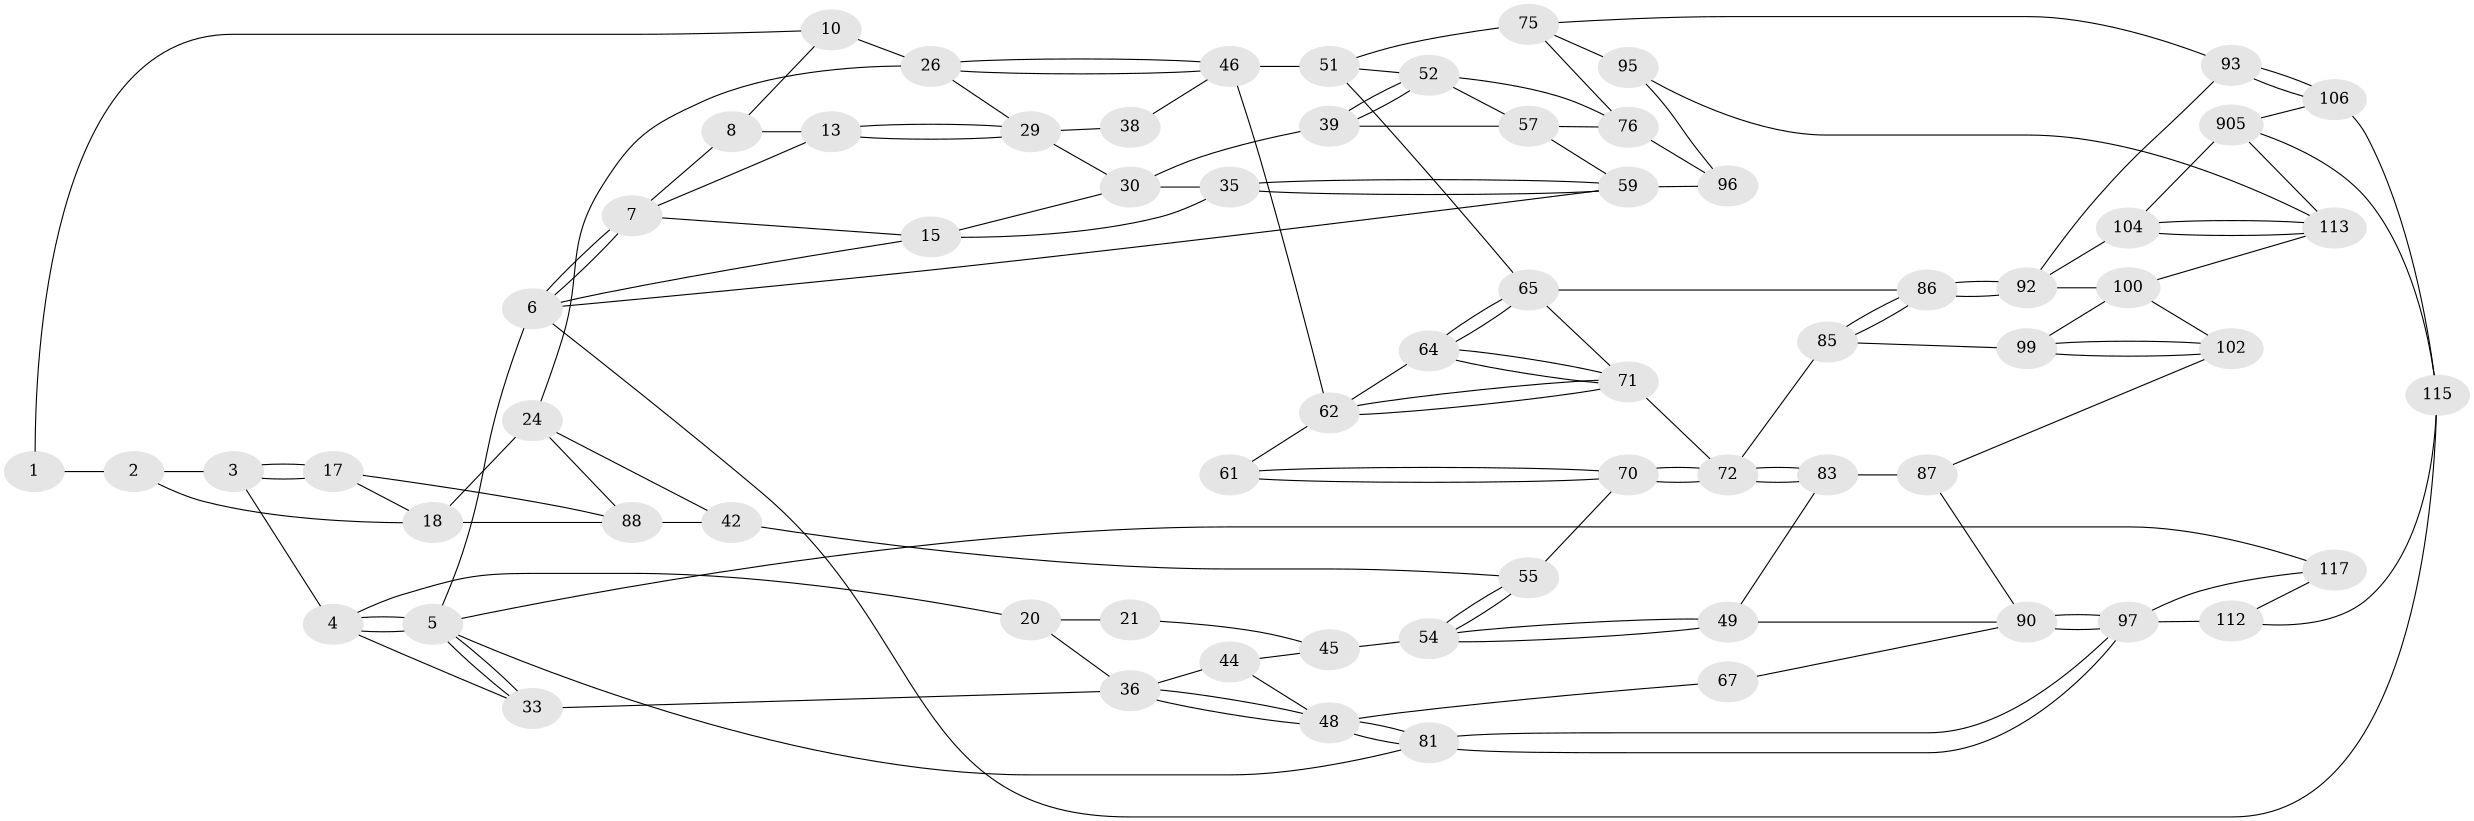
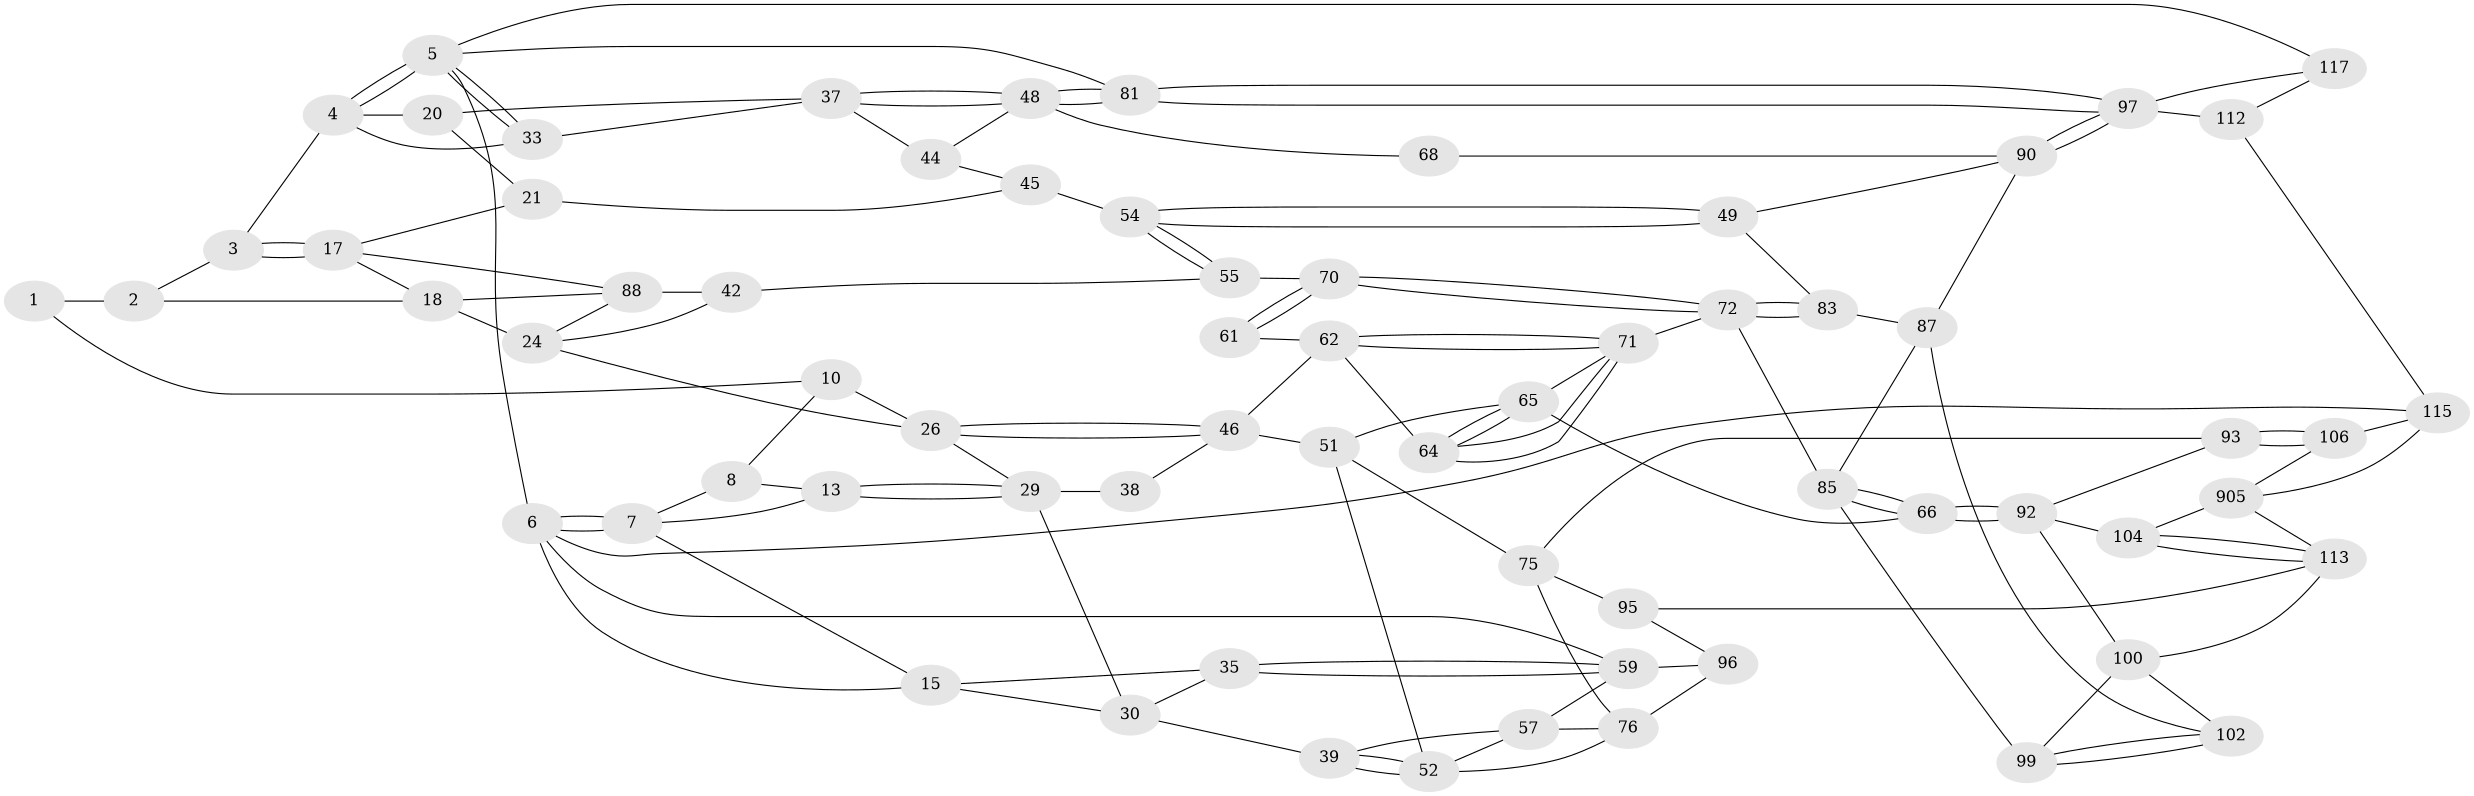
  graph {
    rankdir=LR
    node [color=gray90 style=filled]
    1 [super="+9"]
    2 [super="+12"]
    10
    3
    18 [super="+23"]
    26 [super="+27"]
    4 [super="+19"]
    17 [super="+22"]
    n9 [label=88 super="+32"]
    24 [super="+25"]
    5 [super="+80"]
    20
    33
    21 [super="+41"]
    6 [super="+79"]
    81
    117
-   36 [super="+37"]
+   36 [super="+37" label=37]
    7 [super="+14"]
    15 [super="+16"]
    59 [super="+78"]
    115 [super="+116"]
    97 [super="+111"]
    8 [super="+11"]
    13
    30 [super="+34"]
    35
    96 [super="+103"]
    29 [super="+31"]
    46 [super="+47"]
    38
    39 [super="+40"]
    45 [super="+53"]
    42 [super="+43"]
    44 [super="+50"]
    48 [super="+49"]
    55 [super="+56"]
    54
    51 [super="+66"]
    62 [super="+63"]
    52 [super="+60"]
    57 [super="+58"]
-   67 [super="+89"]
+   67 [super="+89" label=68]
    76 [super="+84"]
    70
    n46 [label=49 super="+82"]
    65 [super="+77"]
    75 [super="+94"]
    64
    71 [super="+74"]
    90 [super="+91"]
-   86
+   86 [label=66]
    93
    95 [super="+108"]
    83
    61
    72 [super="+73"]
    92 [super="+101"]
    87 [super="+98"]
    85 [super="+88"]
    99
    106 [super="+107"]
    113
    112 [super="+118"]
    102 [super="+109"]
    100 [super="+110"]
    104
    n68 [label=905 super="+114"]
    1 -- 2 [weight=2]
    1 -- 10
    2 -- 3
    2 -- 18
    10 -- 26
    3 -- 4
    3 -- 17
    3 -- 17
    18 -- n9
    18 -- 24
    26 -- 29
    26 -- 46
    26 -- 46
    4 -- 5
    4 -- 5
    4 -- 20
    4 -- 33
    17 -- 18
    17 -- n9
+   17 -- 21
    n9 -- 42
    24 -- 26
    24 -- n9
    24 -- 42
    5 -- 33
    5 -- 33
    5 -- 6 [weight=2]
    5 -- 81
    5 -- 117
    20 -- 21
    20 -- 36
    33 -- 36
    21 -- 45
    6 -- 7
    6 -- 7
    6 -- 15
    6 -- 59
    6 -- 115
    81 -- 97
    81 -- 97
    36 -- 44
    36 -- 48
    36 -- 48
    7 -- 15
    7 -- 8
    7 -- 13
    15 -- 30
    15 -- 35
    59 -- 96
    97 -- 117
    97 -- 112
    8 -- 10
    8 -- 13
    13 -- 29
    13 -- 29
    30 -- 35
    30 -- 39
    35 -- 59
    35 -- 59
    29 -- 30
    29 -- 38
    46 -- 51
    46 -- 62
    38 -- 46
    39 -- 52
    39 -- 52
    39 -- 57
    45 -- 54
    42 -- 55
    44 -- 45 [weight=2]
    44 -- 48
    48 -- 81
    48 -- 81
    48 -- 67
    55 -- 70
    54 -- 55
    54 -- 55
    54 -- n46
    54 -- n46
    51 -- 52
    51 -- 65
    51 -- 75
    62 -- 64
    62 -- 71
    62 -- 71
    52 -- 57
    52 -- 76
    57 -- 59
    57 -- 76
    67 -- 90
    76 -- 96
    70 -- 72
    70 -- 72
    n46 -- 90
    n46 -- 83
    65 -- 71
    65 -- 86
    75 -- 76
    75 -- 93
    75 -- 95
    64 -- 65
    64 -- 65
    64 -- 71
    64 -- 71
    71 -- 72
    90 -- 97
    90 -- 97
    86 -- 92
    86 -- 92
    93 -- 106
    93 -- 106
    95 -- 96 [weight=2]
    95 -- 113
    83 -- 87
    61 -- 62
    61 -- 70
    61 -- 70
    72 -- 83
    72 -- 83
    72 -- 85
    92 -- 93
    92 -- 100
    92 -- 104
    87 -- 90
    87 -- 102
    85 -- 86
    85 -- 86
+   85 -- 87
    85 -- 99
    99 -- 102
    99 -- 102
    99 -- 100
    106 -- 115
    112 -- 117
    112 -- 115
    100 -- 113
    100 -- 102
    104 -- 113
    104 -- 113
    104 -- n68
    n68 -- 115
    n68 -- 106
    n68 -- 113
  }
